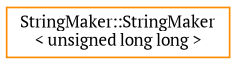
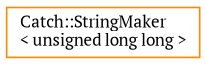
  digraph {
    rankdir=TB
    fontname="PT Serif"
-   n1 [color=darkorange fillcolor=white fontname="PT Serif" fontsize=10 height=0.2 label="StringMaker::StringMaker\l\< unsigned long long \>" shape=record style=filled width=0.4]
+   n1 [color=darkorange fillcolor=white fontname="PT Serif" fontsize=10 height=0.2 label="Catch::StringMaker\l\< unsigned long long \>" shape=record style=filled width=0.4]
  }
